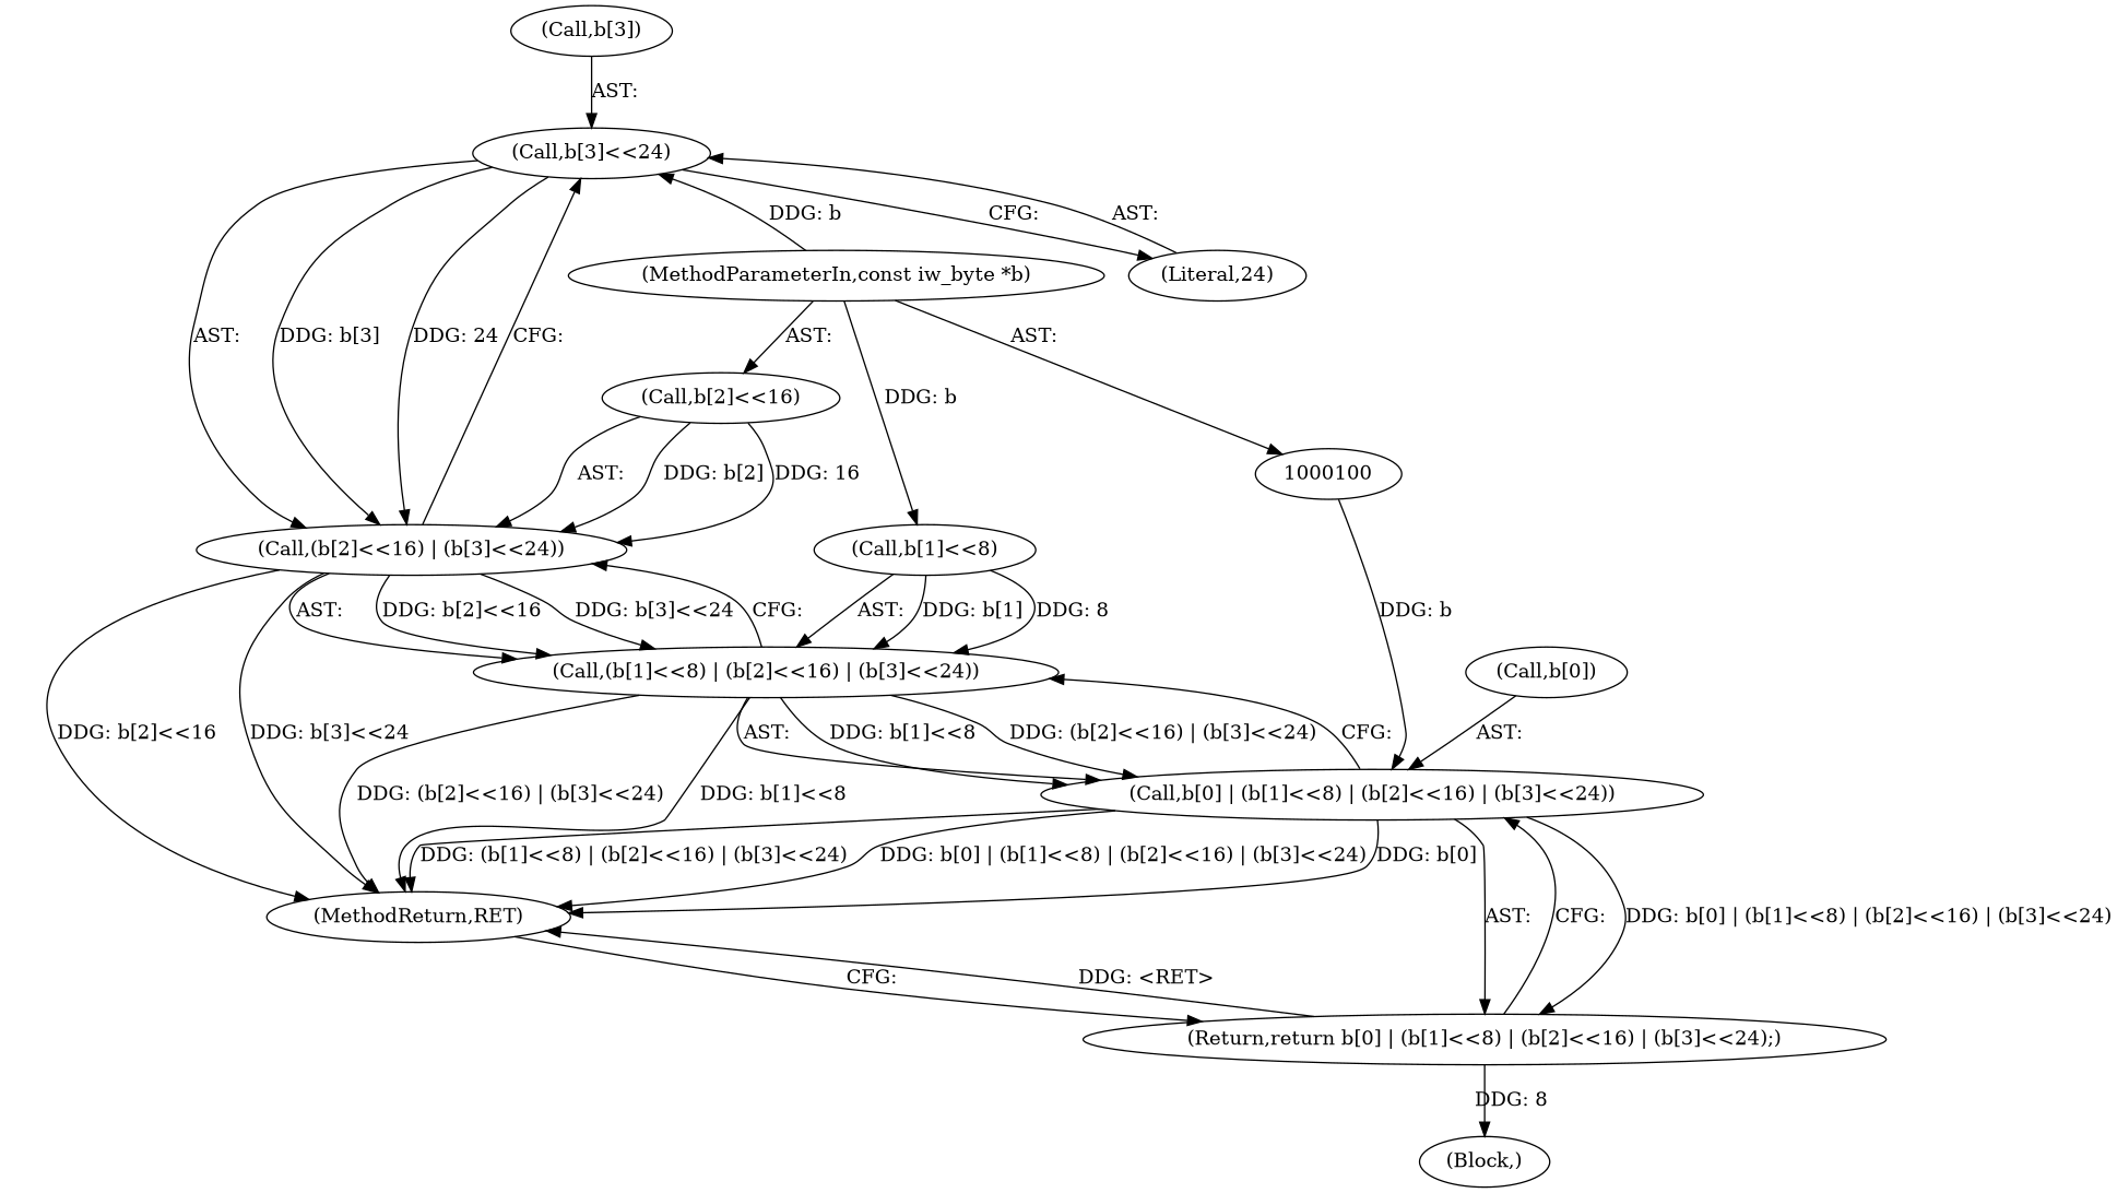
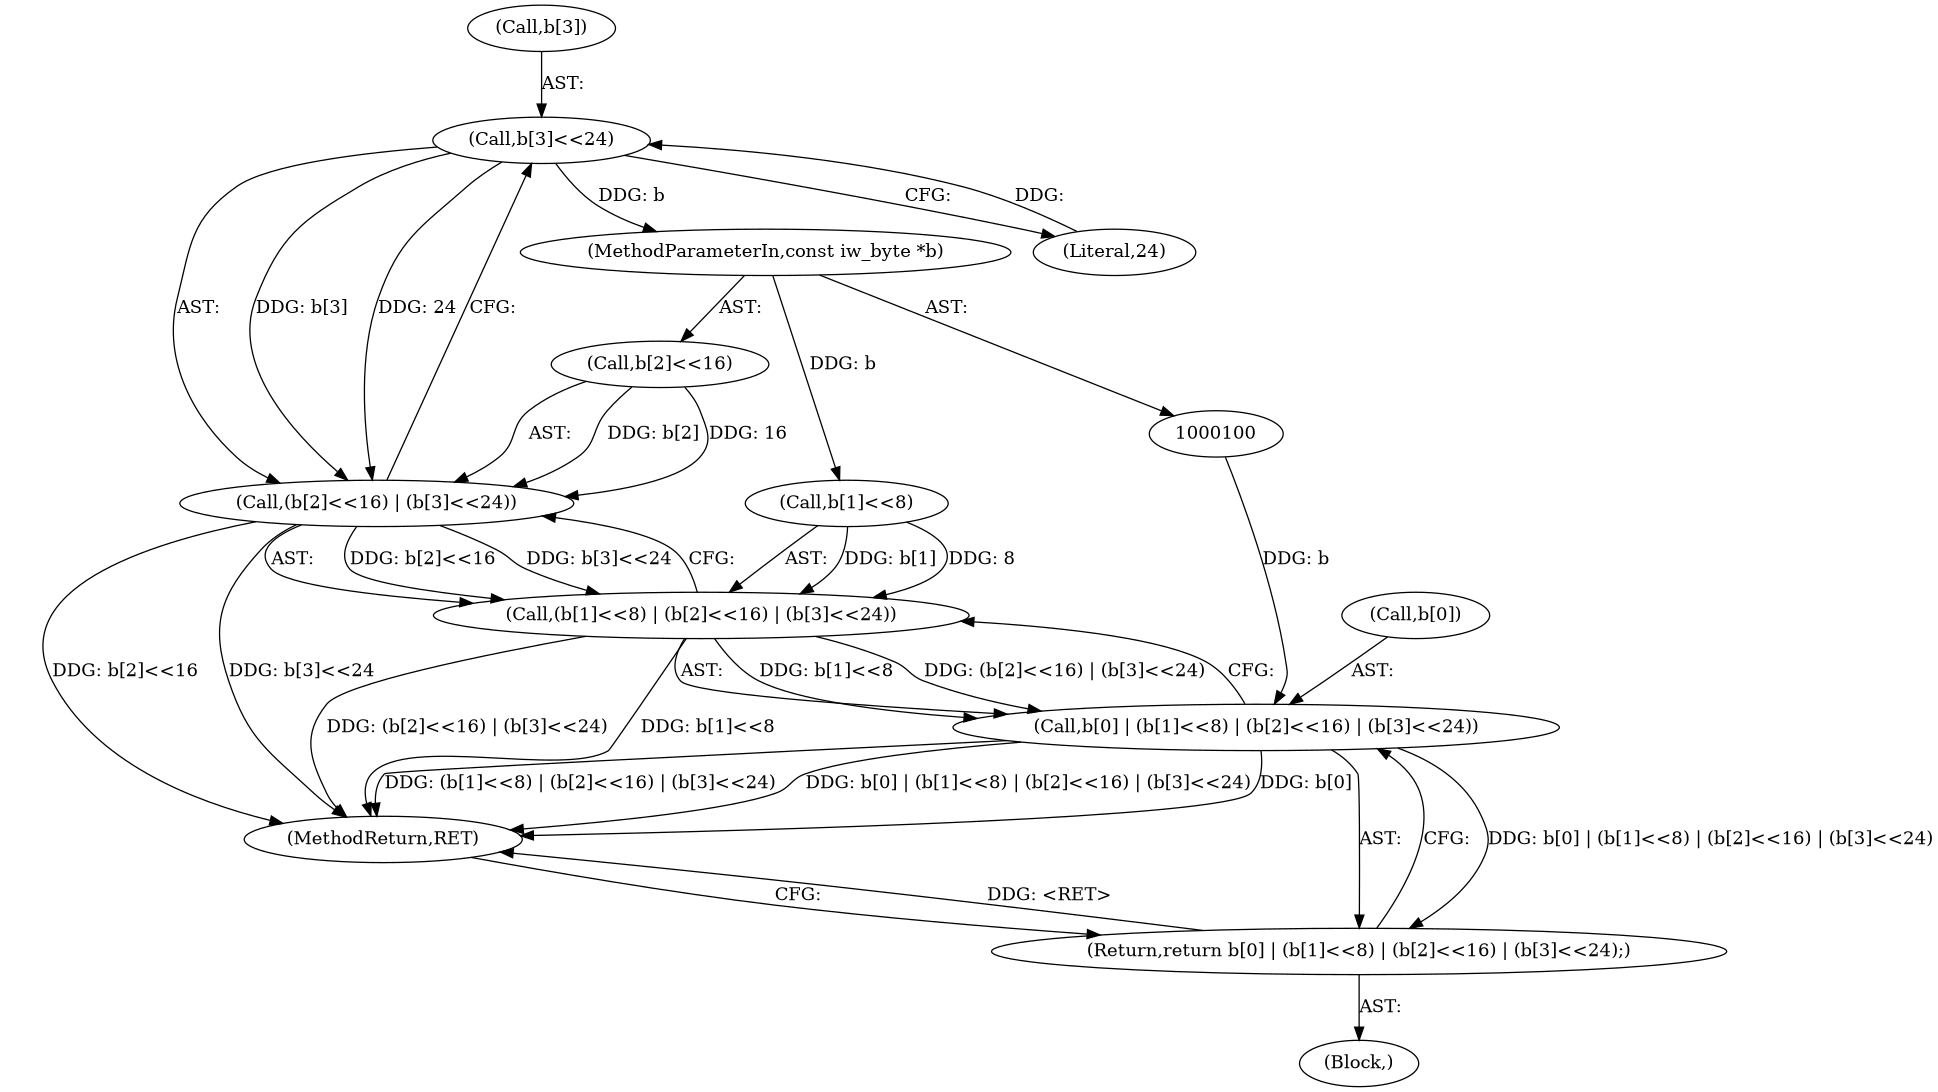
  digraph {
    n1 [label="(Call,b[3]<<24)"]
    n2 [label="(Call,(b[2]<<16) | (b[3]<<24))"]
    n3 [label="(Literal,24)"]
    n4 [label="(MethodReturn,RET)"]
    n5 [label="(Call,(b[1]<<8) | (b[2]<<16) | (b[3]<<24))"]
    n6 [label="(Return,return b[0] | (b[1]<<8) | (b[2]<<16) | (b[3]<<24);)"]
    n7 [label="(MethodParameterIn,const iw_byte *b)"]
    n8 [label="(Call,b[1]<<8)"]
    n9 [label="(Call,b[2]<<16)"]
    1000100
    n11 [label="(Call,b[0] | (b[1]<<8) | (b[2]<<16) | (b[3]<<24))"]
    n12 [label="(Block,)"]
    n13 [label="(Call,b[0])"]
    n14 [label="(Call,b[3])"]
    n1 -> n2 [label="AST: "]
    n1 -> n2 [label="DDG: b[3]"]
    n1 -> n2 [label="DDG: 24"]
    n1 -> n3 [label="CFG: "]
    n2 -> n1 [label="CFG: "]
    n2 -> n4 [label="DDG: b[2]<<16"]
    n2 -> n4 [label="DDG: b[3]<<24"]
    n2 -> n5 [label="AST: "]
    n2 -> n5 [label="DDG: b[2]<<16"]
    n2 -> n5 [label="DDG: b[3]<<24"]
-   n3 -> n1 [label="AST: "]
+   n3 -> n1 [label="DDG: "]
    n4 -> n6 [label="CFG: "]
    n5 -> n2 [label="CFG: "]
    n5 -> n4 [label="DDG: (b[2]<<16) | (b[3]<<24)"]
    n5 -> n4 [label="DDG: b[1]<<8"]
    n5 -> n11 [label="AST: "]
    n5 -> n11 [label="DDG: b[1]<<8"]
    n5 -> n11 [label="DDG: (b[2]<<16) | (b[3]<<24)"]
    n6 -> n4 [label="DDG: <RET>"]
    n6 -> n11 [label="CFG: "]
-   n6 -> n12 [label="DDG: 8"]
-   n7 -> n1 [label="DDG: b"]
+   n6 -> n12 [label="AST: "]
+   n1 -> n7 [label="DDG: b"]
    n7 -> n8 [label="DDG: b"]
    n7 -> n9 [label="AST: "]
    n7 -> 1000100 [label="AST: "]
    n8 -> n5 [label="AST: "]
    n8 -> n5 [label="DDG: b[1]"]
    n8 -> n5 [label="DDG: 8"]
    n9 -> n2 [label="AST: "]
    n9 -> n2 [label="DDG: b[2]"]
    n9 -> n2 [label="DDG: 16"]
    1000100 -> n11 [label="DDG: b"]
    n11 -> n4 [label="DDG: (b[1]<<8) | (b[2]<<16) | (b[3]<<24)"]
    n11 -> n4 [label="DDG: b[0] | (b[1]<<8) | (b[2]<<16) | (b[3]<<24)"]
    n11 -> n4 [label="DDG: b[0]"]
    n11 -> n5 [label="CFG: "]
    n11 -> n6 [label="AST: "]
    n11 -> n6 [label="DDG: b[0] | (b[1]<<8) | (b[2]<<16) | (b[3]<<24)"]
    n13 -> n11 [label="AST: "]
    n14 -> n1 [label="AST: "]
  }
